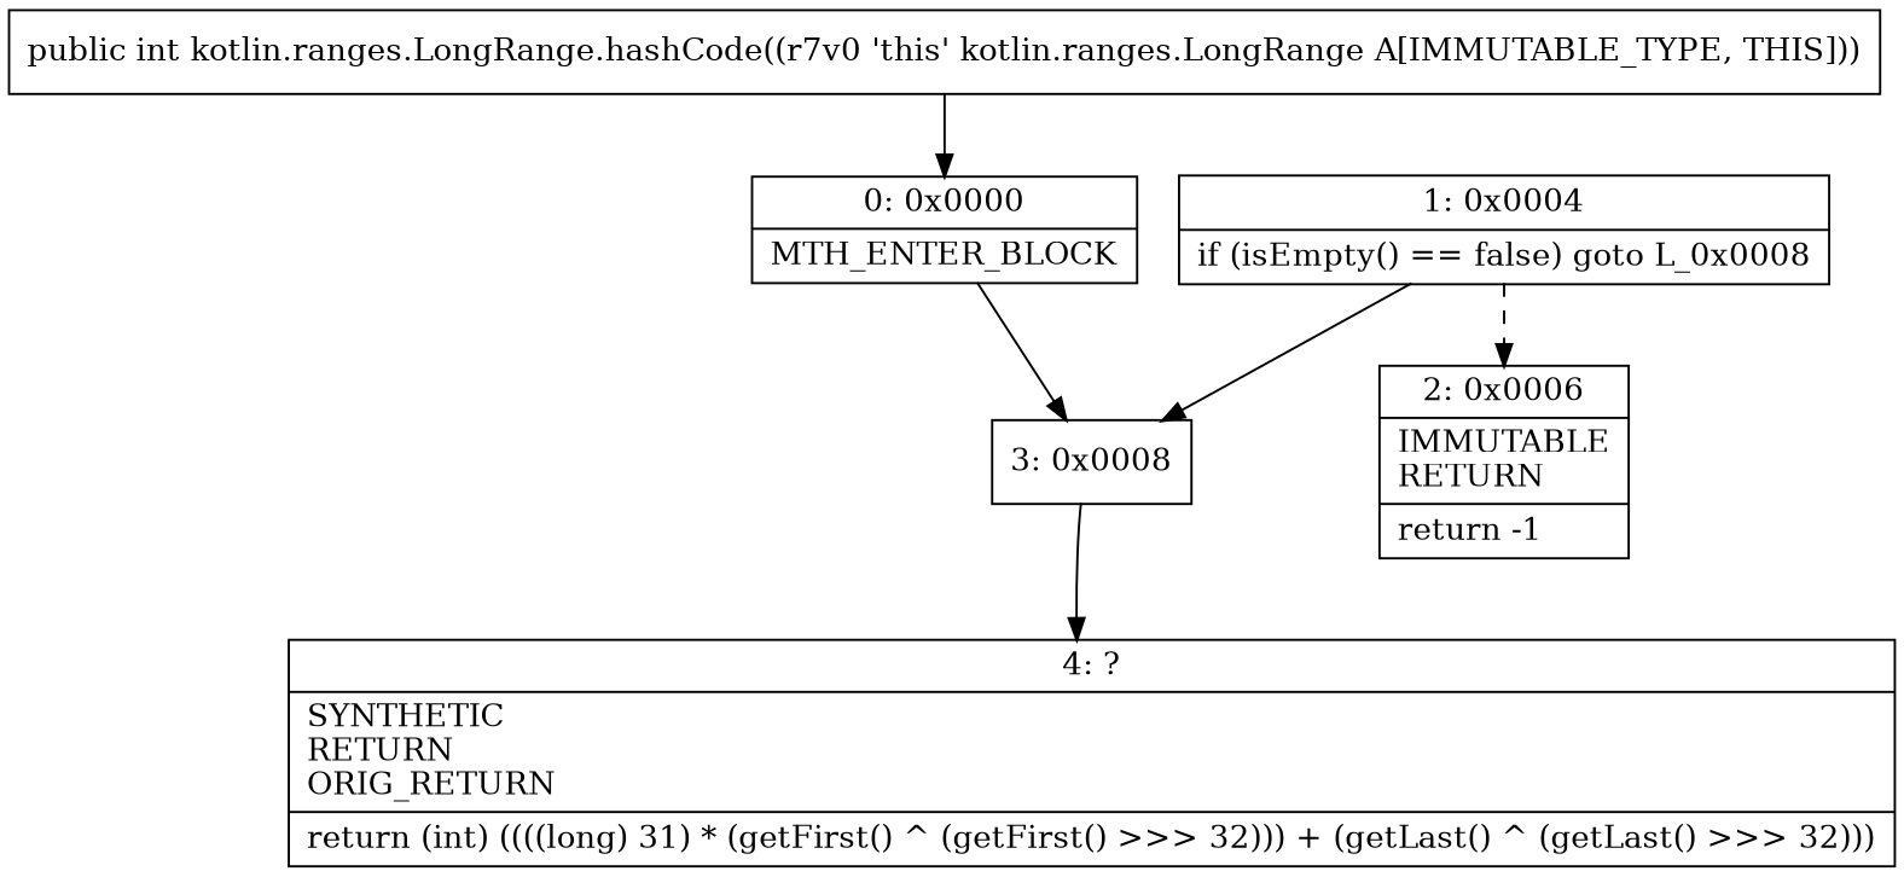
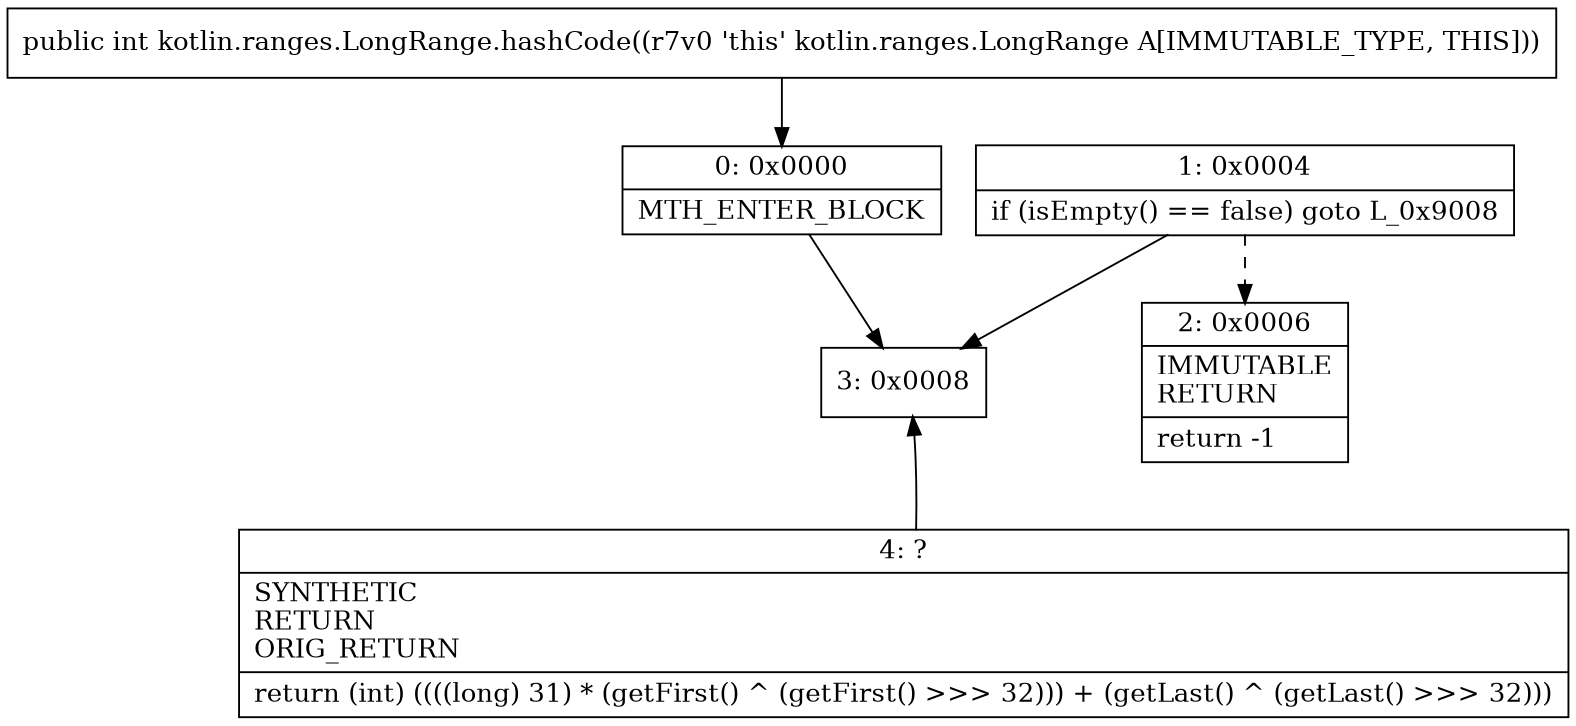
  digraph {
    node [shape=record]
    n1 [label="{0\:\ 0x0000|MTH_ENTER_BLOCK\l}"]
    n2 [label="{3\:\ 0x0008}"]
-   n3 [label="{1\:\ 0x0004|if (isEmpty() == false) goto L_0x0008\l}"]
+   n3 [label="{1\:\ 0x0004|if (isEmpty() == false) goto L_0x9008\l}"]
    n4 [label="{2\:\ 0x0006|IMMUTABLE\lRETURN\l|return \-1\l}"]
    n5 [label="{4\:\ ?|SYNTHETIC\lRETURN\lORIG_RETURN\l|return (int) ((((long) 31) * (getFirst() ^ (getFirst() \>\>\> 32))) + (getLast() ^ (getLast() \>\>\> 32)))\l}"]
    n6 [label="{public int kotlin.ranges.LongRange.hashCode((r7v0 'this' kotlin.ranges.LongRange A[IMMUTABLE_TYPE, THIS])) }"]
    n1 -> n2
-   n2 -> n5
+   n5 -> n2
    n3 -> n2
    n3 -> n4 [style=dashed]
    n6 -> n1
  }
